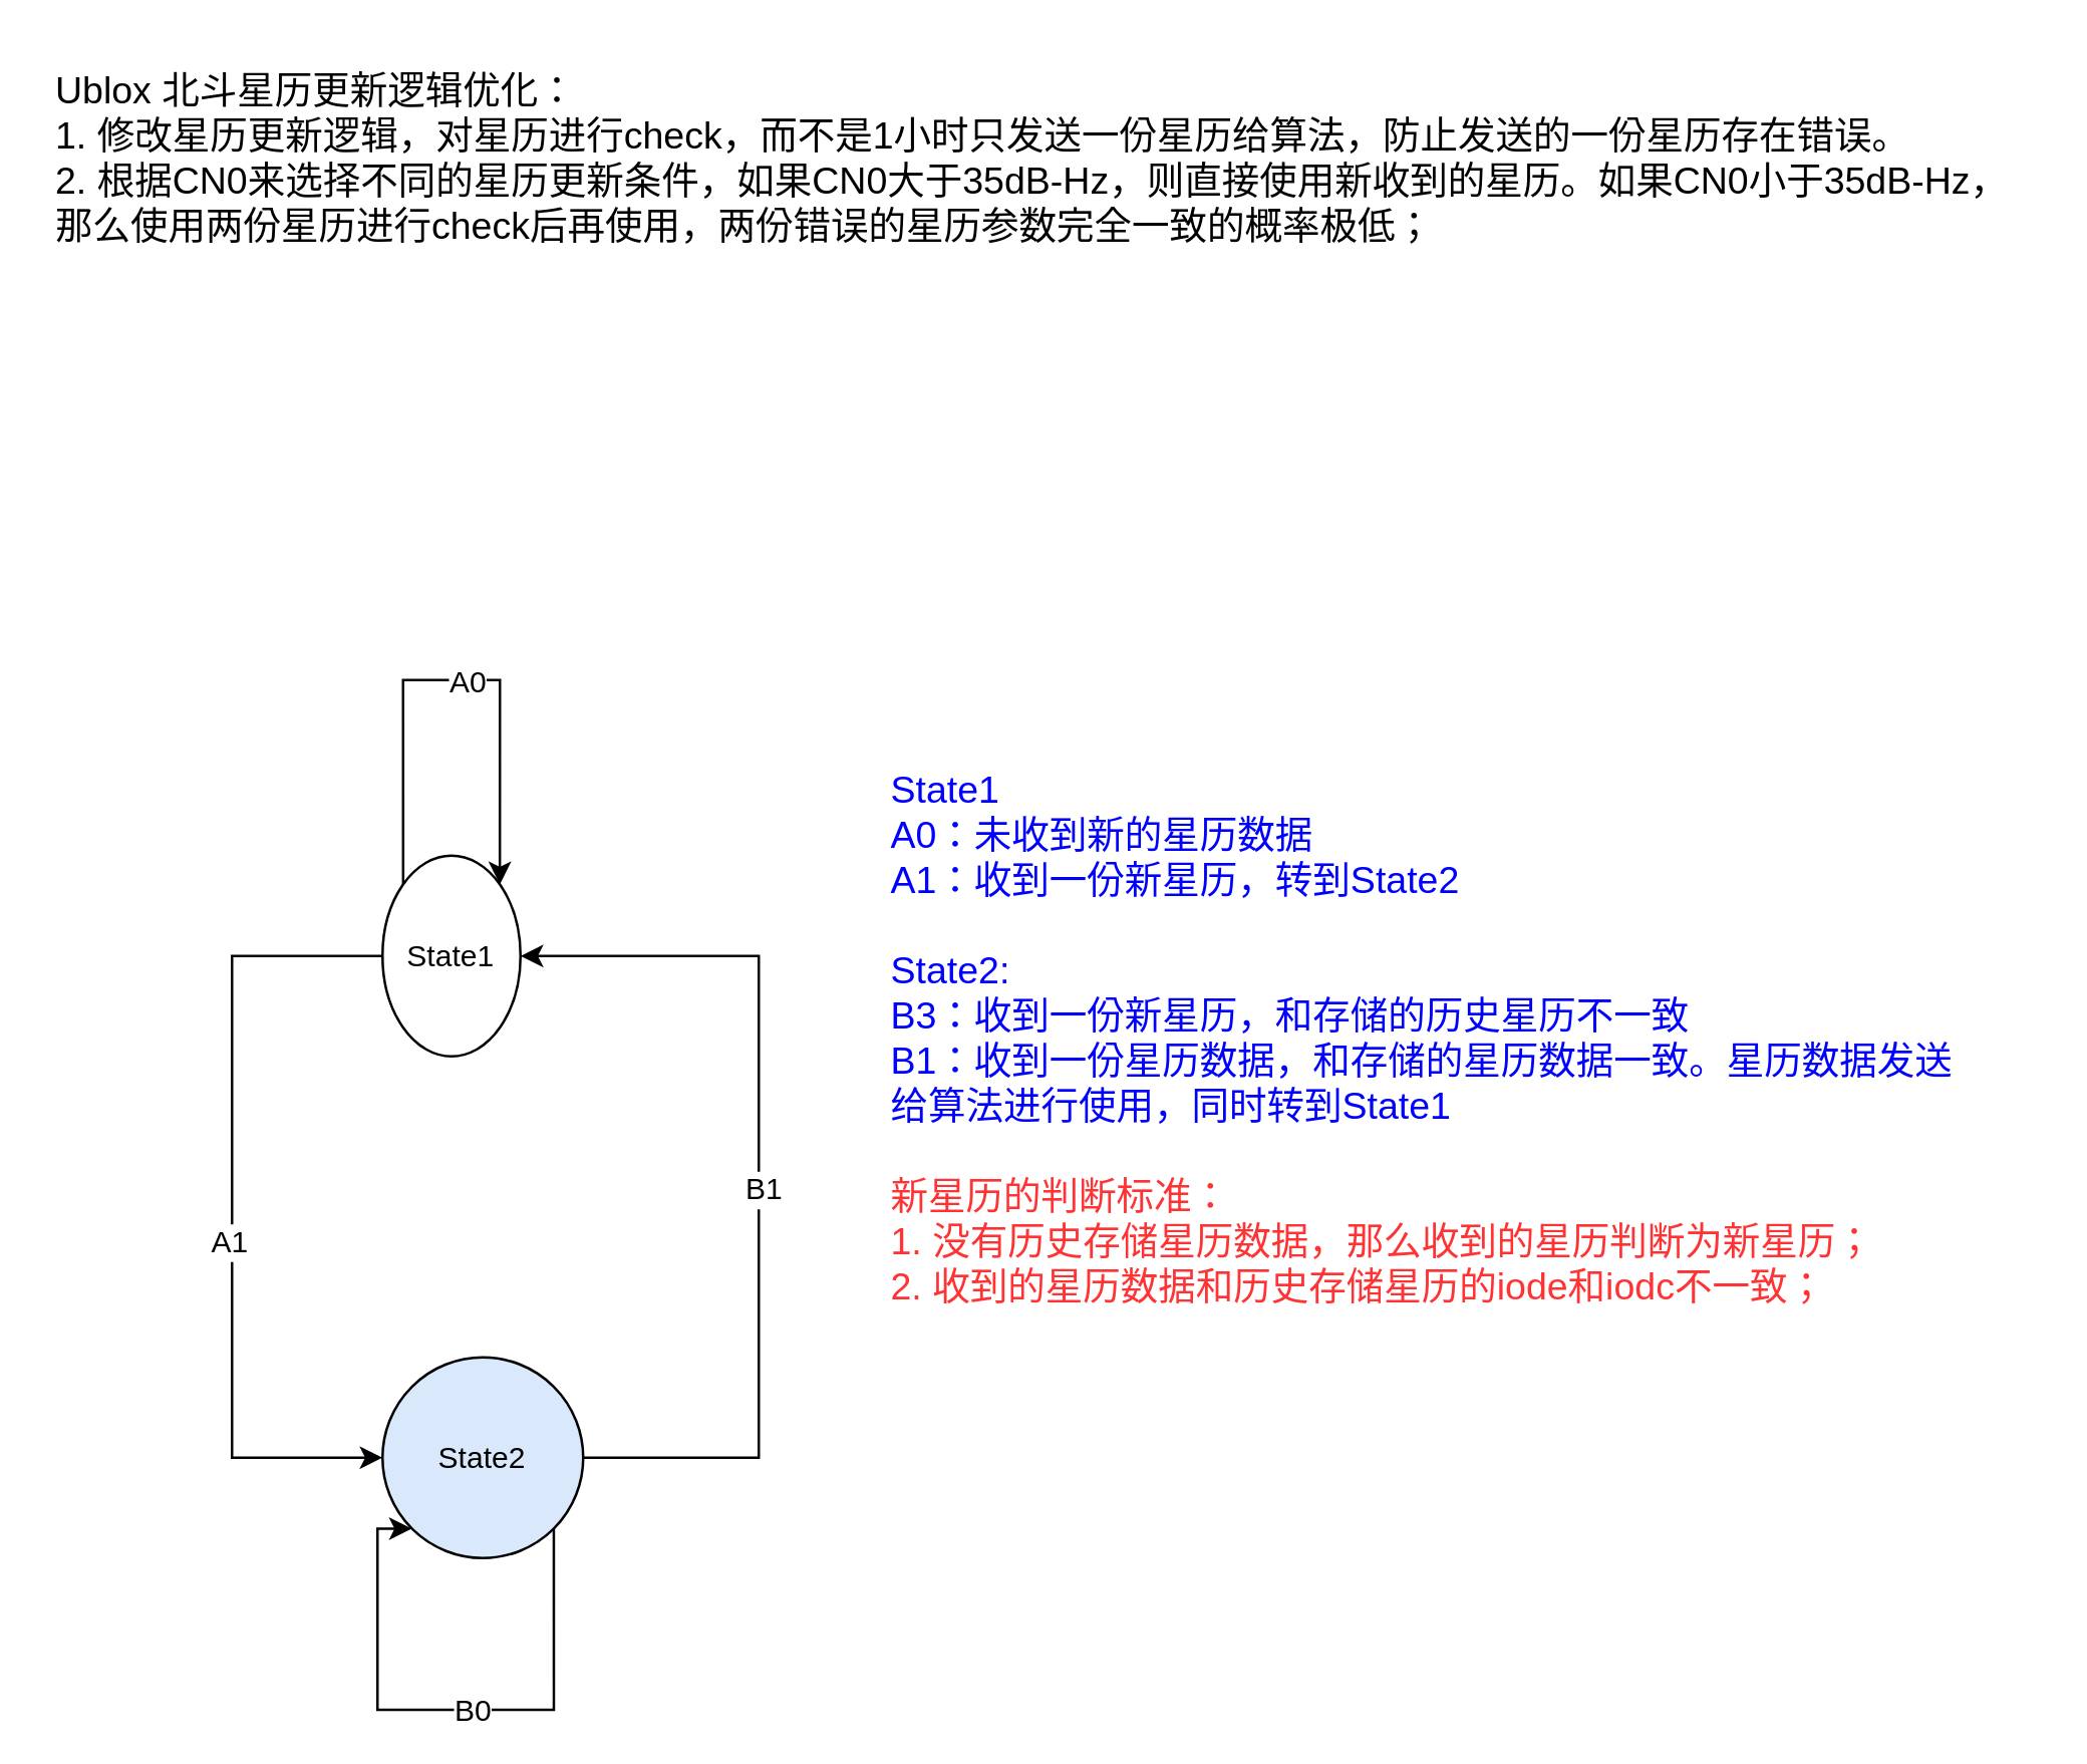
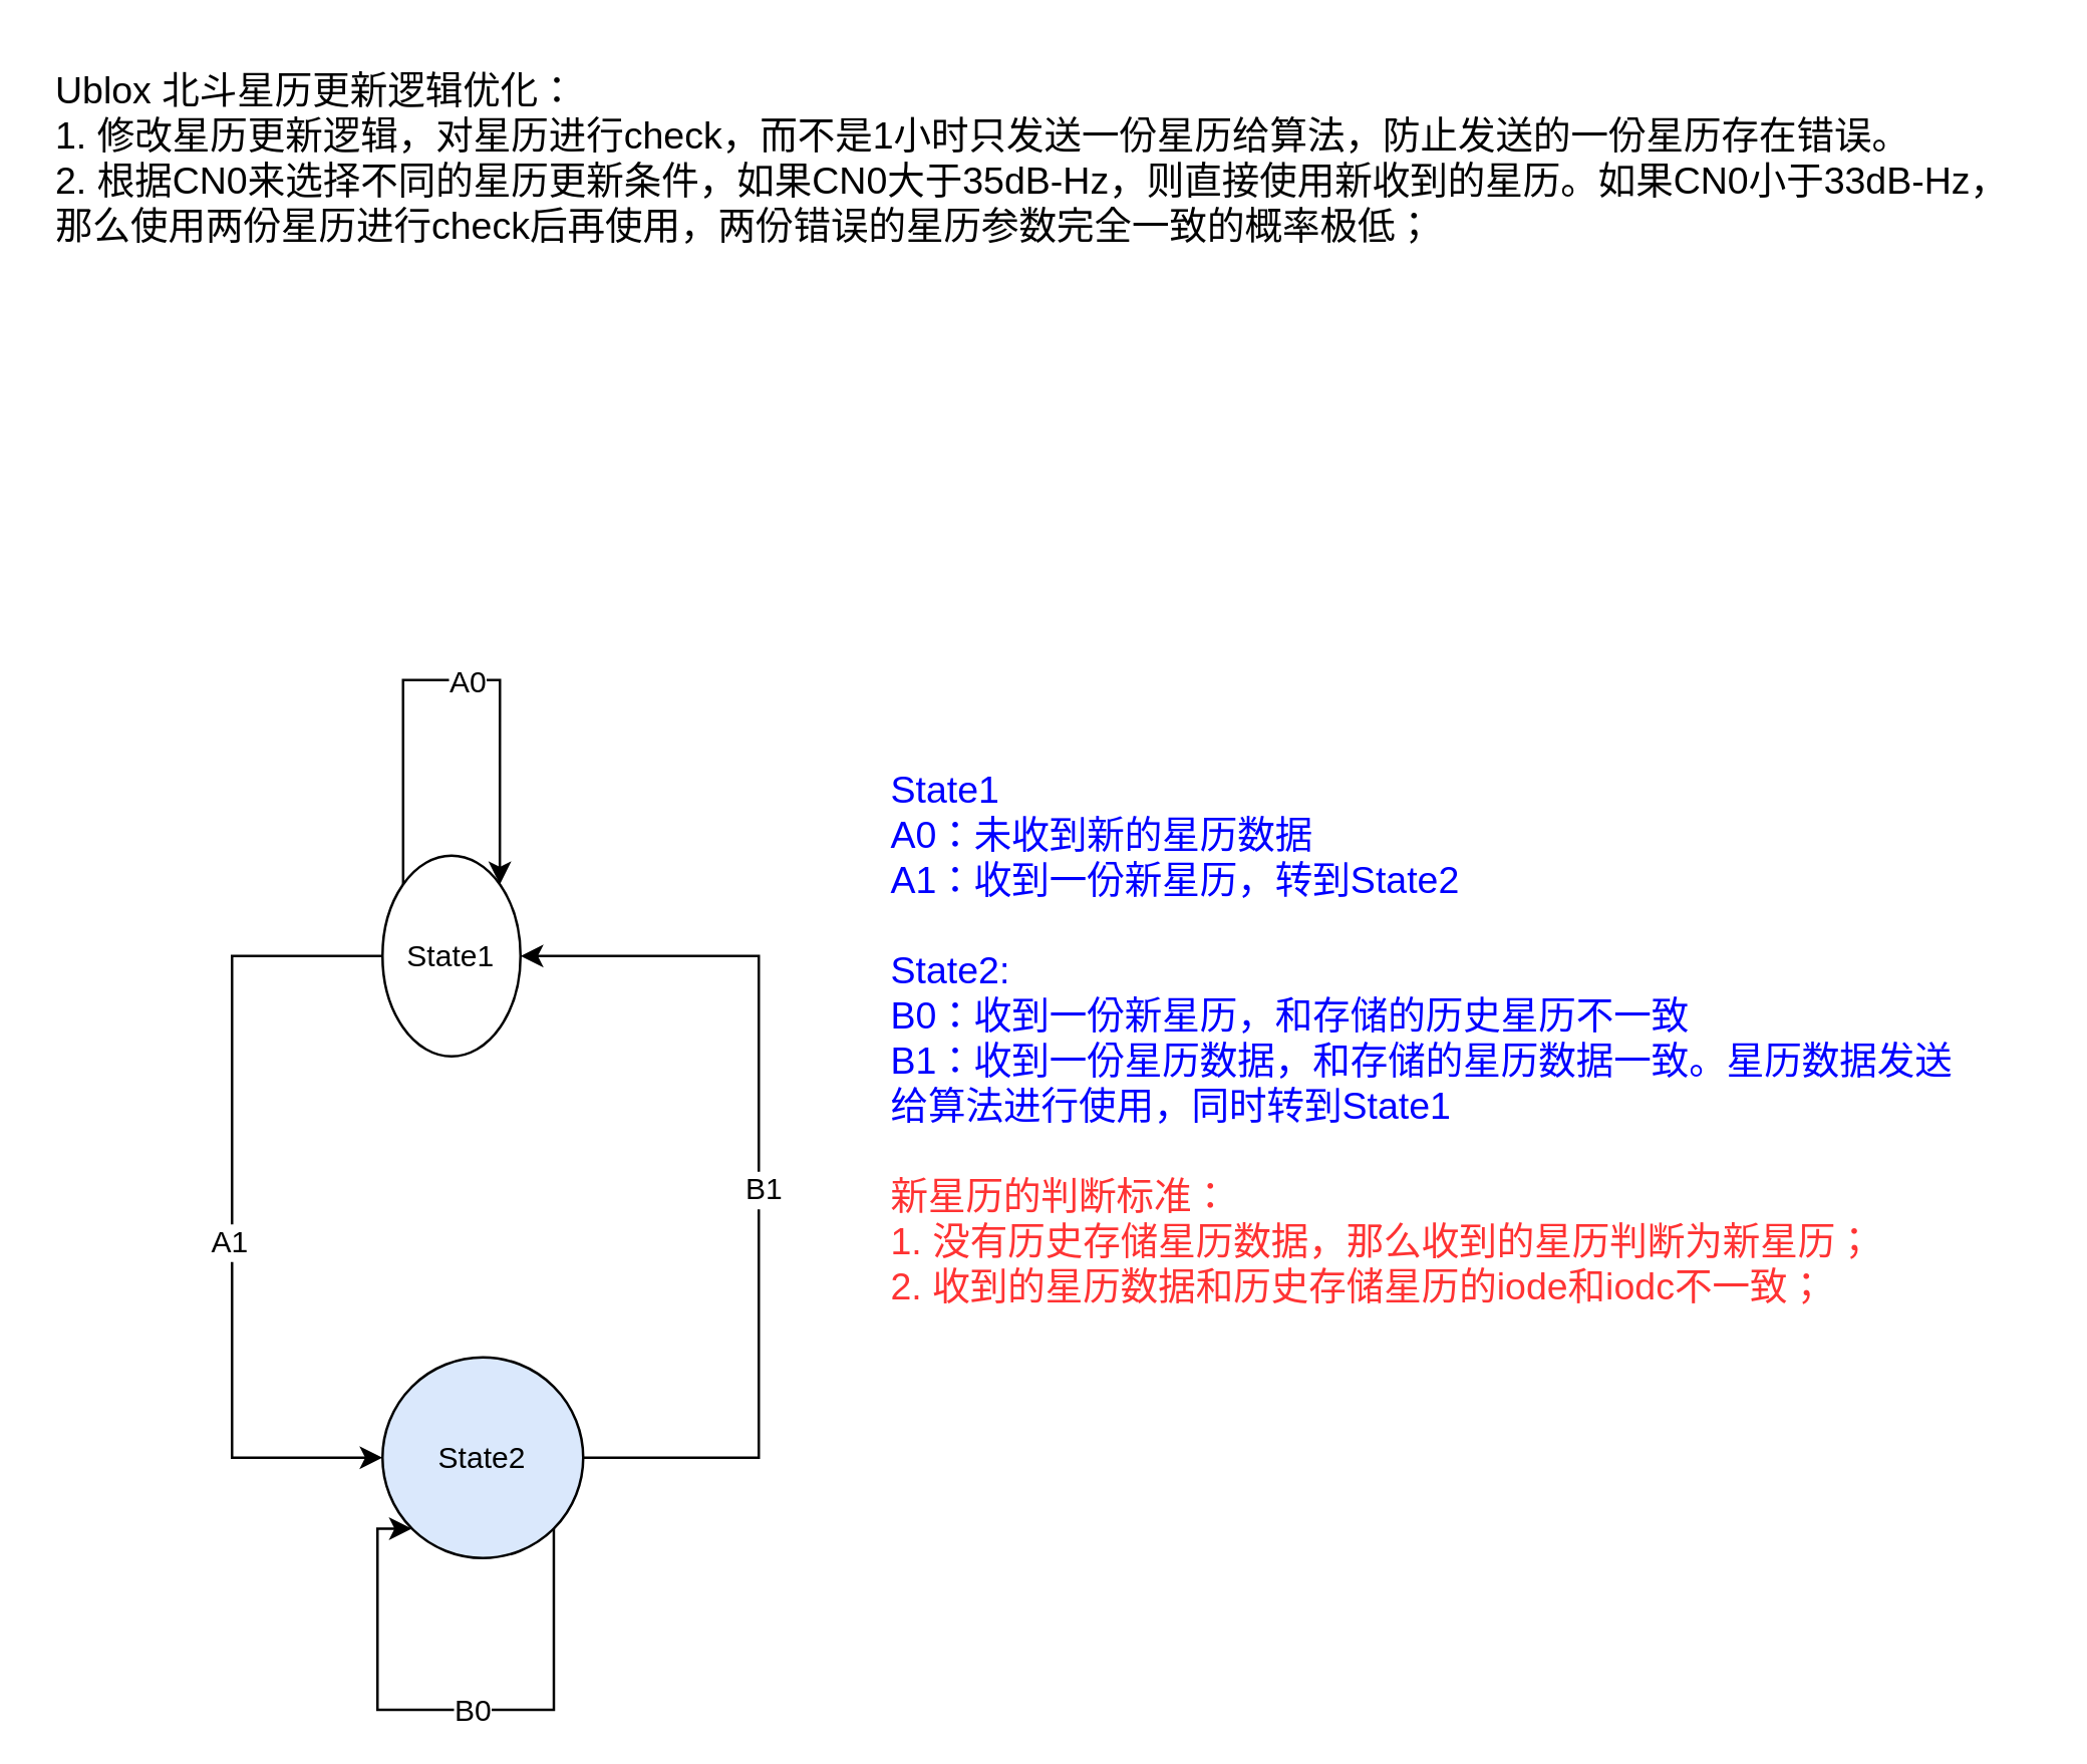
  <mxCell id="0" />
  <mxCell id="1" parent="0" />
  <mxCell id="2" style="edgeStyle=orthogonalEdgeStyle;rounded=0;orthogonalLoop=1;jettySize=auto;html=1;entryX=0;entryY=0.5;entryDx=0;entryDy=0;" edge="1" parent="1" source="4" target="7"><mxGeometry relative="1" as="geometry"><Array as="points"><mxPoint x="92" y="380.5" /><mxPoint x="92" y="580.5" /></Array></mxGeometry></mxCell>
  <mxCell id="3" value="A1" style="text;html=1;resizable=0;points=[];align=center;verticalAlign=middle;labelBackgroundColor=#ffffff;" vertex="1" connectable="0" parent="2"><mxGeometry x="0.087" y="-2" relative="1" as="geometry"><mxPoint as="offset" /></mxGeometry></mxCell>
  <mxCell id="4" value="State1" style="ellipse;whiteSpace=wrap;html=1;aspect=fixed;" vertex="1" parent="1"><mxGeometry x="152" y="340.5" width="55" height="80" as="geometry" /></mxCell>
  <mxCell id="5" style="edgeStyle=orthogonalEdgeStyle;rounded=0;orthogonalLoop=1;jettySize=auto;html=1;entryX=1;entryY=0.5;entryDx=0;entryDy=0;" edge="1" parent="1" source="7" target="4"><mxGeometry relative="1" as="geometry"><Array as="points"><mxPoint x="302" y="580.5" /><mxPoint x="302" y="380.5" /></Array></mxGeometry></mxCell>
  <mxCell id="6" value="B1" style="text;html=1;resizable=0;points=[];align=center;verticalAlign=middle;labelBackgroundColor=#ffffff;" vertex="1" connectable="0" parent="5"><mxGeometry x="-0.029" y="-1" relative="1" as="geometry"><mxPoint as="offset" /></mxGeometry></mxCell>
  <mxCell id="7" value="State2" style="ellipse;whiteSpace=wrap;html=1;aspect=fixed;fillColor=#dae8fc;" vertex="1" parent="1"><mxGeometry x="152" y="540.5" width="80" height="80" as="geometry" /></mxCell>
  <mxCell id="8" style="edgeStyle=orthogonalEdgeStyle;rounded=0;orthogonalLoop=1;jettySize=auto;html=1;exitX=1;exitY=1;exitDx=0;exitDy=0;entryX=0;entryY=1;entryDx=0;entryDy=0;" edge="1" parent="1" source="7" target="7"><mxGeometry relative="1" as="geometry"><Array as="points"><mxPoint x="220" y="681" /><mxPoint x="150" y="681" /><mxPoint x="150" y="609" /></Array></mxGeometry></mxCell>
  <mxCell id="9" value="B0" style="text;html=1;resizable=0;points=[];align=center;verticalAlign=middle;labelBackgroundColor=#ffffff;" vertex="1" connectable="0" parent="8"><mxGeometry x="-0.283" y="-23" relative="1" as="geometry"><mxPoint x="-23" y="23" as="offset" /></mxGeometry></mxCell>
  <mxCell id="10" style="edgeStyle=orthogonalEdgeStyle;rounded=0;orthogonalLoop=1;jettySize=auto;html=1;exitX=0;exitY=0;exitDx=0;exitDy=0;entryX=1;entryY=0;entryDx=0;entryDy=0;" edge="1" parent="1" source="4" target="4"><mxGeometry relative="1" as="geometry"><Array as="points"><mxPoint x="163" y="270.5" /><mxPoint x="220" y="270.5" /></Array></mxGeometry></mxCell>
  <mxCell id="11" value="A0" style="text;html=1;resizable=0;points=[];align=center;verticalAlign=middle;labelBackgroundColor=#ffffff;" vertex="1" connectable="0" parent="10"><mxGeometry x="0.063" y="-1" relative="1" as="geometry"><mxPoint as="offset" /></mxGeometry></mxCell>
- <mxCell id="12" value="&lt;font color=&quot;#0000ff&quot;&gt;State1&lt;br&gt;A0：未收到新的星历数据&lt;br&gt;A1：收到一份新星历，转到State2&lt;br&gt;&lt;br&gt;State2:&lt;br&gt;B3：收到一份新星历，和存储的历史星历不一致&lt;br&gt;B1：收到一份星历数据，和存储的星历数据一致。星历数据发送给算法进行使用，同时转到State1&lt;/font&gt;&lt;br&gt;&lt;br&gt;&lt;font color=&quot;#ff3333&quot;&gt;新星历的判断标准：&lt;br&gt;1. 没有历史存储星历数据，那么收到的星历判断为新星历；&lt;br&gt;2. 收到的星历数据和历史存储星历的iode和iodc不一致；&lt;/font&gt;&lt;br&gt;&lt;br&gt;&lt;br&gt;&lt;br&gt;" style="text;html=1;strokeColor=none;fillColor=none;align=left;verticalAlign=middle;whiteSpace=wrap;rounded=0;fontSize=15;" vertex="1" parent="1"><mxGeometry x="353" y="290" width="440" height="300" as="geometry" /></mxCell>
- <mxCell id="13" value="Ublox 北斗星历更新逻辑优化：&lt;br&gt;1. 修改星历更新逻辑，对星历进行check，而不是1小时只发送一份星历给算法，防止发送的一份星历存在错误。&lt;br&gt;2. 根据CN0来选择不同的星历更新条件，如果CN0大于35dB-Hz，则直接使用新收到的星历。如果CN0小于35dB-Hz，那么使用两份星历进行check后再使用，两份错误的星历参数完全一致的概率极低；&amp;nbsp;&lt;br&gt;" style="text;html=1;strokeColor=none;fillColor=none;align=left;verticalAlign=top;whiteSpace=wrap;rounded=0;fontSize=15;" vertex="1" parent="1"><mxGeometry x="20" y="20" width="790" height="100" as="geometry" /></mxCell>
+ <mxCell id="12" value="&lt;font color=&quot;#0000ff&quot;&gt;State1&lt;br&gt;A0：未收到新的星历数据&lt;br&gt;A1：收到一份新星历，转到State2&lt;br&gt;&lt;br&gt;State2:&lt;br&gt;B0：收到一份新星历，和存储的历史星历不一致&lt;br&gt;B1：收到一份星历数据，和存储的星历数据一致。星历数据发送给算法进行使用，同时转到State1&lt;/font&gt;&lt;br&gt;&lt;br&gt;&lt;font color=&quot;#ff3333&quot;&gt;新星历的判断标准：&lt;br&gt;1. 没有历史存储星历数据，那么收到的星历判断为新星历；&lt;br&gt;2. 收到的星历数据和历史存储星历的iode和iodc不一致；&lt;/font&gt;&lt;br&gt;&lt;br&gt;&lt;br&gt;&lt;br&gt;" style="text;html=1;strokeColor=none;fillColor=none;align=left;verticalAlign=middle;whiteSpace=wrap;rounded=0;fontSize=15;" vertex="1" parent="1"><mxGeometry x="353" y="290" width="440" height="300" as="geometry" /></mxCell>
+ <mxCell id="13" value="Ublox 北斗星历更新逻辑优化：&lt;br&gt;1. 修改星历更新逻辑，对星历进行check，而不是1小时只发送一份星历给算法，防止发送的一份星历存在错误。&lt;br&gt;2. 根据CN0来选择不同的星历更新条件，如果CN0大于35dB-Hz，则直接使用新收到的星历。如果CN0小于33dB-Hz，那么使用两份星历进行check后再使用，两份错误的星历参数完全一致的概率极低；&amp;nbsp;&lt;br&gt;" style="text;html=1;strokeColor=none;fillColor=none;align=left;verticalAlign=top;whiteSpace=wrap;rounded=0;fontSize=15;" vertex="1" parent="1"><mxGeometry x="20" y="20" width="790" height="100" as="geometry" /></mxCell>
